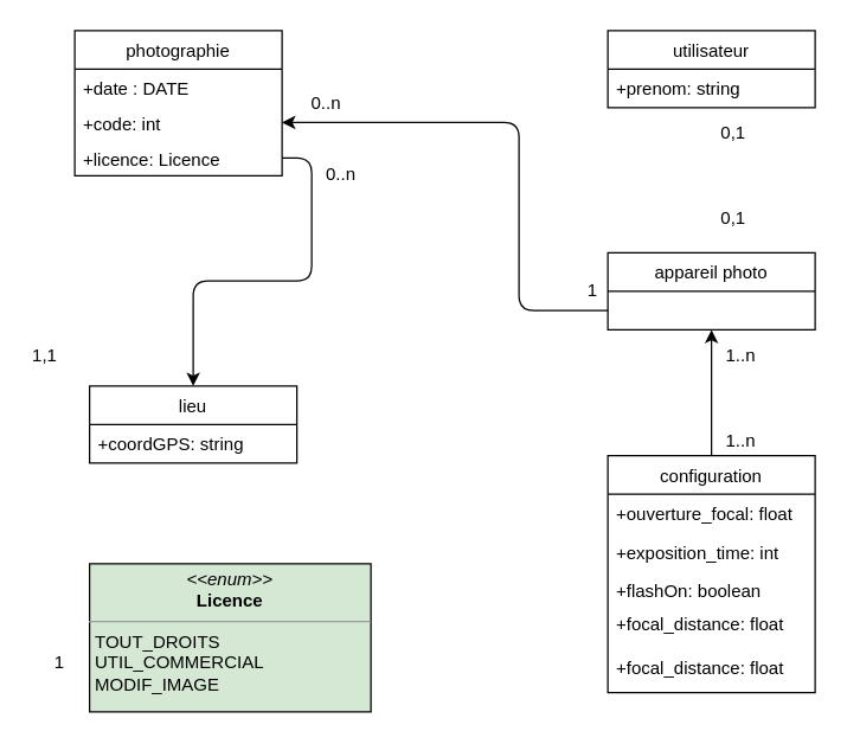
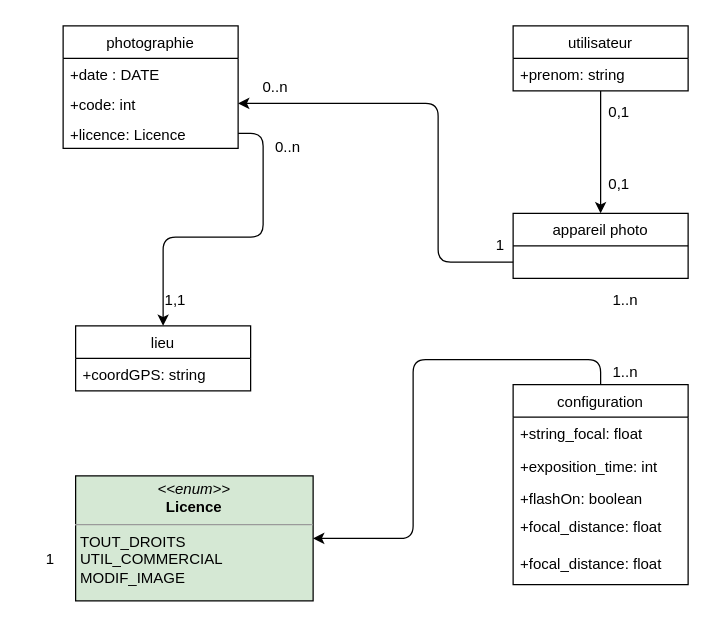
  <mxCell id="0" />
  <mxCell id="1" parent="0" />
+ <mxCell id="2" style="edgeStyle=orthogonalEdgeStyle;curved=0;rounded=1;sketch=0;orthogonalLoop=1;jettySize=auto;html=1;exitX=0.5;exitY=1;exitDx=0;exitDy=0;endArrow=classic;endFill=1;" edge="1" parent="1" source="14" target="11"><mxGeometry relative="1" as="geometry"><Array as="points"><mxPoint x="480" y="90" /><mxPoint x="480" y="90" /></Array></mxGeometry></mxCell>
  <mxCell id="3" value="&lt;p style=&quot;margin: 0px ; margin-top: 4px ; text-align: center&quot;&gt;&lt;i&gt;&amp;lt;&amp;lt;enum&amp;gt;&amp;gt;&lt;/i&gt;&lt;br&gt;&lt;b&gt;Licence&lt;/b&gt;&lt;/p&gt;&lt;hr size=&quot;1&quot;&gt;&lt;p style=&quot;margin: 0px ; margin-left: 4px&quot;&gt;TOUT_DROITS&lt;br&gt;UTIL_COMMERCIAL&lt;/p&gt;&lt;p style=&quot;margin: 0px ; margin-left: 4px&quot;&gt;MODIF_IMAGE&lt;br&gt;&lt;/p&gt;" style="verticalAlign=top;align=left;overflow=fill;fontSize=12;fontFamily=Helvetica;html=1;rounded=0;sketch=0;fillColor=#d5e8d4;" vertex="1" parent="1"><mxGeometry x="60" y="380" width="190" height="100" as="geometry" /></mxCell>
  <mxCell id="4" style="edgeStyle=orthogonalEdgeStyle;curved=0;rounded=1;sketch=0;orthogonalLoop=1;jettySize=auto;html=1;exitX=1;exitY=0.5;exitDx=0;exitDy=0;endArrow=classic;endFill=1;" edge="1" parent="1" source="9" target="12"><mxGeometry relative="1" as="geometry" /></mxCell>
  <mxCell id="5" style="edgeStyle=orthogonalEdgeStyle;curved=0;rounded=1;sketch=0;orthogonalLoop=1;jettySize=auto;html=1;exitX=0;exitY=0.5;exitDx=0;exitDy=0;entryX=1;entryY=0.5;entryDx=0;entryDy=0;endArrow=classic;endFill=1;" edge="1" parent="1" target="8"><mxGeometry relative="1" as="geometry"><mxPoint x="410" y="209" as="sourcePoint" /><Array as="points"><mxPoint x="350" y="209" /><mxPoint x="350" y="82" /></Array></mxGeometry></mxCell>
  <mxCell id="6" value="photographie" style="swimlane;fontStyle=0;childLayout=stackLayout;horizontal=1;startSize=26;fillColor=none;horizontalStack=0;resizeParent=1;resizeParentMax=0;resizeLast=0;collapsible=1;marginBottom=0;rounded=0;sketch=0;" vertex="1" parent="1"><mxGeometry x="50" y="20" width="140" height="98" as="geometry" /></mxCell>
  <mxCell id="7" value="+date : DATE" style="text;strokeColor=none;fillColor=none;align=left;verticalAlign=top;spacingLeft=4;spacingRight=4;overflow=hidden;rotatable=0;points=[[0,0.5],[1,0.5]];portConstraint=eastwest;" vertex="1" parent="6"><mxGeometry y="26" width="140" height="24" as="geometry" /></mxCell>
  <mxCell id="8" value="+code: int" style="text;strokeColor=none;fillColor=none;align=left;verticalAlign=top;spacingLeft=4;spacingRight=4;overflow=hidden;rotatable=0;points=[[0,0.5],[1,0.5]];portConstraint=eastwest;" vertex="1" parent="6"><mxGeometry y="50" width="140" height="24" as="geometry" /></mxCell>
  <mxCell id="9" value="+licence: Licence" style="text;strokeColor=none;fillColor=none;align=left;verticalAlign=top;spacingLeft=4;spacingRight=4;overflow=hidden;rotatable=0;points=[[0,0.5],[1,0.5]];portConstraint=eastwest;" vertex="1" parent="6"><mxGeometry y="74" width="140" height="24" as="geometry" /></mxCell>
- <mxCell id="10" style="edgeStyle=orthogonalEdgeStyle;curved=0;rounded=1;sketch=0;orthogonalLoop=1;jettySize=auto;html=1;exitX=0.5;exitY=0;exitDx=0;exitDy=0;entryX=0.5;entryY=1;entryDx=0;entryDy=0;endArrow=classic;endFill=1;" edge="1" parent="1" source="23" target="11"><mxGeometry relative="1" as="geometry" /></mxCell>
+ <mxCell id="10" style="edgeStyle=orthogonalEdgeStyle;curved=0;rounded=1;sketch=0;orthogonalLoop=1;jettySize=auto;html=1;exitX=0.5;exitY=0;exitDx=0;exitDy=0;endArrow=classic;endFill=1;" edge="1" parent="1" source="23" target="3"><mxGeometry relative="1" as="geometry" /></mxCell>
  <mxCell id="11" value="appareil photo" style="swimlane;fontStyle=0;childLayout=stackLayout;horizontal=1;startSize=26;fillColor=none;horizontalStack=0;resizeParent=1;resizeParentMax=0;resizeLast=0;collapsible=1;marginBottom=0;rounded=0;sketch=0;" vertex="1" parent="1"><mxGeometry x="410" y="170" width="140" height="52" as="geometry" /></mxCell>
  <mxCell id="12" value="lieu" style="swimlane;fontStyle=0;childLayout=stackLayout;horizontal=1;startSize=26;fillColor=none;horizontalStack=0;resizeParent=1;resizeParentMax=0;resizeLast=0;collapsible=1;marginBottom=0;rounded=0;sketch=0;" vertex="1" parent="1"><mxGeometry x="60" y="260" width="140" height="52" as="geometry" /></mxCell>
  <mxCell id="13" value="+coordGPS: string" style="text;strokeColor=none;fillColor=none;align=left;verticalAlign=top;spacingLeft=4;spacingRight=4;overflow=hidden;rotatable=0;points=[[0,0.5],[1,0.5]];portConstraint=eastwest;" vertex="1" parent="12"><mxGeometry y="26" width="140" height="26" as="geometry" /></mxCell>
  <mxCell id="14" value="utilisateur" style="swimlane;fontStyle=0;childLayout=stackLayout;horizontal=1;startSize=26;fillColor=none;horizontalStack=0;resizeParent=1;resizeParentMax=0;resizeLast=0;collapsible=1;marginBottom=0;rounded=0;sketch=0;" vertex="1" parent="1"><mxGeometry x="410" y="20" width="140" height="52" as="geometry" /></mxCell>
  <mxCell id="15" value="+prenom: string&#10;" style="text;strokeColor=none;fillColor=none;align=left;verticalAlign=top;spacingLeft=4;spacingRight=4;overflow=hidden;rotatable=0;points=[[0,0.5],[1,0.5]];portConstraint=eastwest;" vertex="1" parent="14"><mxGeometry y="26" width="140" height="26" as="geometry" /></mxCell>
  <mxCell id="16" value="&lt;div&gt;0,1&lt;/div&gt;" style="text;html=1;strokeColor=none;fillColor=none;align=center;verticalAlign=middle;whiteSpace=wrap;rounded=0;sketch=0;" vertex="1" parent="1"><mxGeometry x="475" y="137" width="40" height="20" as="geometry" /></mxCell>
  <mxCell id="17" value="0..n" style="text;html=1;strokeColor=none;fillColor=none;align=center;verticalAlign=middle;whiteSpace=wrap;rounded=0;sketch=0;" vertex="1" parent="1"><mxGeometry x="200" y="59" width="40" height="20" as="geometry" /></mxCell>
- <mxCell id="18" value="&lt;div&gt;1,1&lt;/div&gt;" style="text;html=1;strokeColor=none;fillColor=none;align=center;verticalAlign=middle;whiteSpace=wrap;rounded=0;sketch=0;" vertex="1" parent="1"><mxGeometry x="10" y="230" width="40" height="20" as="geometry" /></mxCell>
+ <mxCell id="18" value="&lt;div&gt;1,1&lt;/div&gt;" style="text;html=1;strokeColor=none;fillColor=none;align=center;verticalAlign=middle;whiteSpace=wrap;rounded=0;sketch=0;" vertex="1" parent="1"><mxGeometry x="120" y="230" width="40" height="20" as="geometry" /></mxCell>
  <mxCell id="19" value="&lt;div&gt;0..n&lt;/div&gt;" style="text;html=1;strokeColor=none;fillColor=none;align=center;verticalAlign=middle;whiteSpace=wrap;rounded=0;sketch=0;" vertex="1" parent="1"><mxGeometry x="210" y="107" width="40" height="20" as="geometry" /></mxCell>
  <mxCell id="20" value="1" style="text;html=1;strokeColor=none;fillColor=none;align=center;verticalAlign=middle;whiteSpace=wrap;rounded=0;sketch=0;" vertex="1" parent="1"><mxGeometry x="380" y="186" width="40" height="20" as="geometry" /></mxCell>
  <mxCell id="21" value="&lt;div&gt;0,1&lt;/div&gt;" style="text;html=1;strokeColor=none;fillColor=none;align=center;verticalAlign=middle;whiteSpace=wrap;rounded=0;sketch=0;" vertex="1" parent="1"><mxGeometry x="475" y="79" width="40" height="20" as="geometry" /></mxCell>
  <mxCell id="22" value="1" style="text;html=1;strokeColor=none;fillColor=none;align=center;verticalAlign=middle;whiteSpace=wrap;rounded=0;sketch=0;" vertex="1" parent="1"><mxGeometry x="20" y="437" width="40" height="20" as="geometry" /></mxCell>
  <mxCell id="23" value="configuration" style="swimlane;fontStyle=0;childLayout=stackLayout;horizontal=1;startSize=26;fillColor=none;horizontalStack=0;resizeParent=1;resizeParentMax=0;resizeLast=0;collapsible=1;marginBottom=0;rounded=0;sketch=0;" vertex="1" parent="1"><mxGeometry x="410" y="307" width="140" height="160" as="geometry" /></mxCell>
- <mxCell id="24" value="+ouverture_focal: float" style="text;strokeColor=none;fillColor=none;align=left;verticalAlign=top;spacingLeft=4;spacingRight=4;overflow=hidden;rotatable=0;points=[[0,0.5],[1,0.5]];portConstraint=eastwest;" vertex="1" parent="23"><mxGeometry y="26" width="140" height="26" as="geometry" /></mxCell>
+ <mxCell id="24" value="+string_focal: float" style="text;strokeColor=none;fillColor=none;align=left;verticalAlign=top;spacingLeft=4;spacingRight=4;overflow=hidden;rotatable=0;points=[[0,0.5],[1,0.5]];portConstraint=eastwest;" vertex="1" parent="23"><mxGeometry y="26" width="140" height="26" as="geometry" /></mxCell>
  <mxCell id="25" value="+exposition_time: int&#10;" style="text;strokeColor=none;fillColor=none;align=left;verticalAlign=top;spacingLeft=4;spacingRight=4;overflow=hidden;rotatable=0;points=[[0,0.5],[1,0.5]];portConstraint=eastwest;" vertex="1" parent="23"><mxGeometry y="52" width="140" height="26" as="geometry" /></mxCell>
  <mxCell id="26" value="+flashOn: boolean" style="text;strokeColor=none;fillColor=none;align=left;verticalAlign=top;spacingLeft=4;spacingRight=4;overflow=hidden;rotatable=0;points=[[0,0.5],[1,0.5]];portConstraint=eastwest;" vertex="1" parent="23"><mxGeometry y="78" width="140" height="22" as="geometry" /></mxCell>
  <mxCell id="27" value="+focal_distance: float" style="text;strokeColor=none;fillColor=none;align=left;verticalAlign=top;spacingLeft=4;spacingRight=4;overflow=hidden;rotatable=0;points=[[0,0.5],[1,0.5]];portConstraint=eastwest;" vertex="1" parent="23"><mxGeometry y="100" width="140" height="30" as="geometry" /></mxCell>
  <mxCell id="28" value="+focal_distance: float" style="text;strokeColor=none;fillColor=none;align=left;verticalAlign=top;spacingLeft=4;spacingRight=4;overflow=hidden;rotatable=0;points=[[0,0.5],[1,0.5]];portConstraint=eastwest;" vertex="1" parent="23"><mxGeometry y="130" width="140" height="30" as="geometry" /></mxCell>
  <mxCell id="29" value="&lt;div&gt;1..n&lt;/div&gt;" style="text;html=1;strokeColor=none;fillColor=none;align=center;verticalAlign=middle;whiteSpace=wrap;rounded=0;sketch=0;" vertex="1" parent="1"><mxGeometry x="480" y="230" width="40" height="20" as="geometry" /></mxCell>
  <mxCell id="30" value="&lt;div&gt;1..n&lt;/div&gt;" style="text;html=1;strokeColor=none;fillColor=none;align=center;verticalAlign=middle;whiteSpace=wrap;rounded=0;sketch=0;" vertex="1" parent="1"><mxGeometry x="480" y="287" width="40" height="20" as="geometry" /></mxCell>
